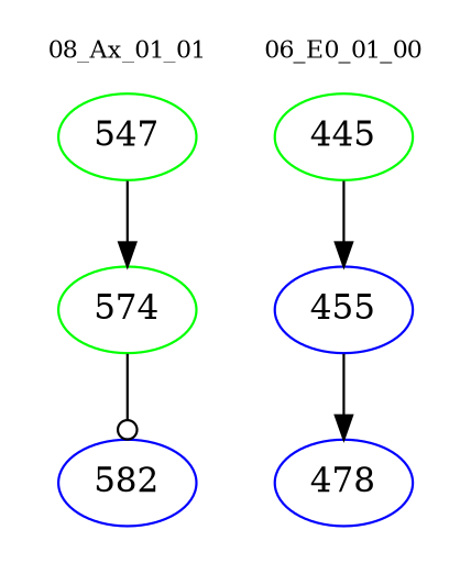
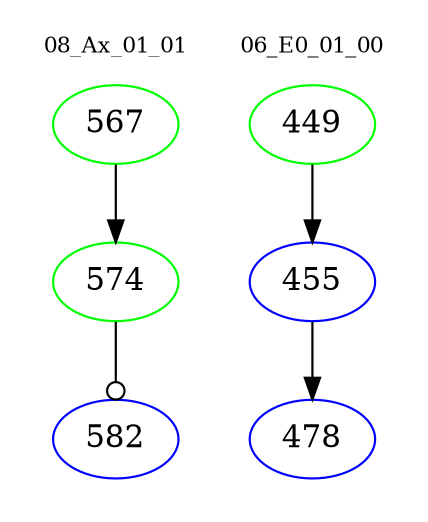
  digraph {
    node [color=green]
    edge [arrowhead=normal color=black]
-   n1 [label=547]
+   n1 [label=567]
    n2 [label=574]
    n3 [color=blue label=582]
-   n4 [label=445]
+   n4 [label=449]
    n5 [color=blue label=455]
    n6 [color=blue label=478]
    subgraph cluster_1 {
      color=white
      fontsize=10
      label="08_Ax_01_01"
      n1
      n2
      n3
    }
    subgraph cluster_2 {
      color=white
      fontsize=10
      label="06_E0_01_00"
      n4
      n5
      n6
    }
    n1 -> n2
    n2 -> n3 [arrowhead=odot]
    n4 -> n5
    n5 -> n6
  }
